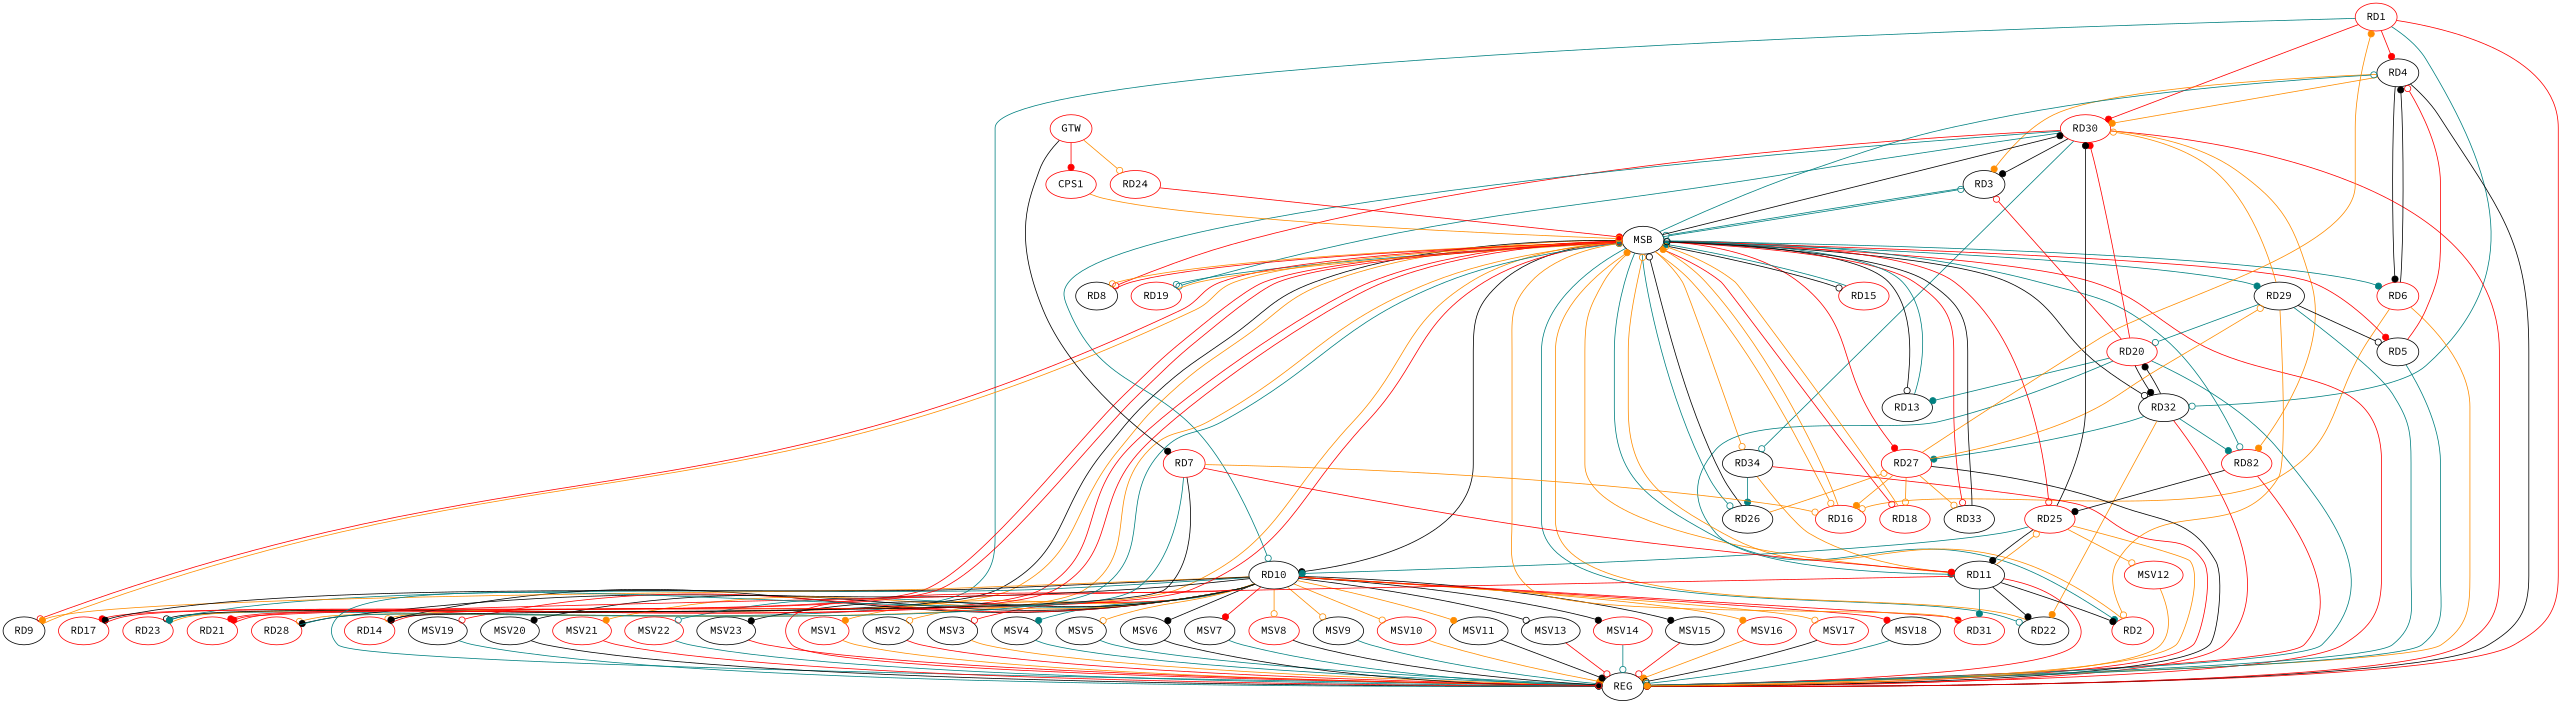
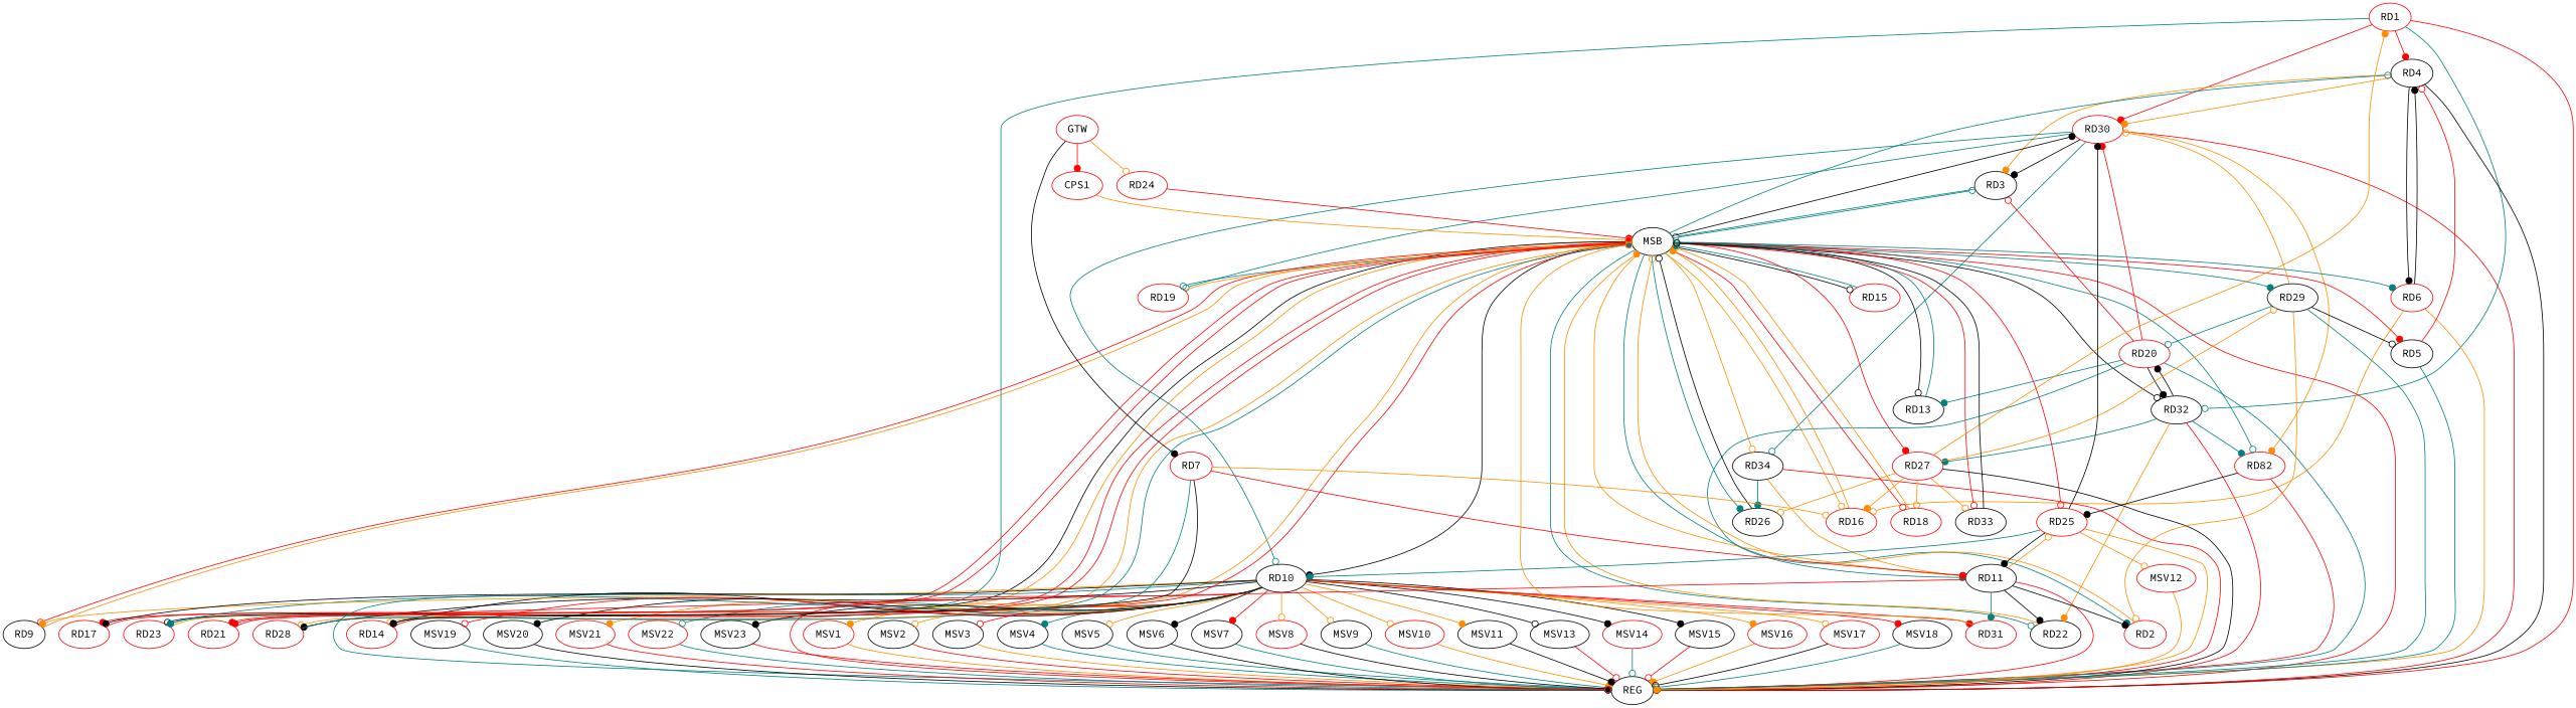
  strict digraph {
    fontname="Source Code Pro"
    node [color=red fontname="Source Code Pro"]
    edge [arrowhead=odot color=darkorange fontname="Source Code Pro"]
    n1 [label=RD1]
    n2 [color=black label=RD4]
    n3 [label=RD23]
    n4 [label=RD30]
    n5 [color=black label=RD32]
    n6 [color=black label=REG]
    n7 [color=black label=RD3]
    n8 [label=RD6]
    n9 [color=black label=MSB]
-   n10 [color=black label=RD8]
    n11 [color=black label=RD10]
    n12 [label=RD82]
    n13 [label=RD19]
    n14 [color=black label=RD34]
    n15 [color=black label=RD22]
    n16 [label=RD20]
    n17 [label=RD27]
    n18 [label=RD2]
    n19 [color=black label=RD5]
    n20 [label=RD16]
    n21 [color=black label=RD11]
    n22 [label=RD14]
    n23 [color=black label=RD9]
    n24 [label=RD17]
    n25 [label=RD28]
    n26 [label=RD21]
    n27 [label=RD25]
    n28 [color=black label=RD13]
    n29 [label=RD15]
    n30 [label=RD18]
    n31 [color=black label=RD26]
    n32 [color=black label=RD29]
    n33 [color=black label=RD33]
    n34 [label=RD7]
    n35 [label=RD31]
    n36 [label=MSV1]
    n37 [color=black label=MSV2]
    n38 [color=black label=MSV3]
    n39 [color=black label=MSV4]
    n40 [color=black label=MSV5]
    n41 [color=black label=MSV6]
    n42 [color=black label=MSV7]
    n43 [label=MSV8]
    n44 [color=black label=MSV9]
    n45 [label=MSV10]
    n46 [color=black label=MSV11]
    n47 [color=black label=MSV13]
    n48 [label=MSV14]
    n49 [color=black label=MSV15]
    n50 [label=MSV16]
    n51 [label=MSV17]
    n52 [color=black label=MSV18]
    n53 [color=black label=MSV19]
    n54 [color=black label=MSV20]
    n55 [label=MSV21]
    n56 [label=MSV22]
    n57 [color=black label=MSV23]
    n58 [label=MSV12]
    n59 [label=RD24]
    n60 [label=CPS1]
    n61 [label=GTW]
    n1 -> n2 [arrowhead=dot color=red]
    n1 -> n3 [arrowhead=dot color=teal]
    n1 -> n4 [arrowhead=dot color=red]
    n1 -> n5 [color=teal]
    n1 -> n6 [color=red]
    n2 -> n4 [arrowhead=dot]
    n2 -> n6 [color=black]
    n2 -> n7 [arrowhead=dot]
    n2 -> n8 [arrowhead=dot color=black]
    n3 -> n9 [arrowhead=dot]
    n4 -> n6 [color=red]
    n4 -> n7 [arrowhead=dot color=black]
-   n4 -> n10 [color=red]
    n4 -> n11 [color=teal]
    n4 -> n12 [arrowhead=dot]
    n4 -> n13 [color=teal]
    n4 -> n14 [color=teal]
    n5 -> n6 [color=red]
    n5 -> n12 [arrowhead=dot color=teal]
    n5 -> n15 [arrowhead=dot]
    n5 -> n16 [arrowhead=dot color=black]
    n5 -> n17 [arrowhead=dot color=teal]
    n7 -> n9 [color=teal]
    n8 -> n2 [arrowhead=dot color=black]
    n8 -> n6
    n8 -> n20
    n9 -> n2 [color=teal]
    n9 -> n3 [color=black]
    n9 -> n4 [arrowhead=dot color=black]
    n9 -> n5 [color=black]
    n9 -> n6 [color=red]
    n9 -> n7 [color=teal]
    n9 -> n8 [arrowhead=dot color=teal]
-   n9 -> n10
    n9 -> n11 [arrowhead=dot color=black]
    n9 -> n12 [color=teal]
    n9 -> n13 [color=teal]
    n9 -> n14
    n9 -> n15 [color=teal]
    n9 -> n17 [arrowhead=dot color=red]
    n9 -> n18 [arrowhead=dot color=teal]
    n9 -> n19 [arrowhead=dot color=red]
    n9 -> n20
    n9 -> n21 [arrowhead=dot]
    n9 -> n22
    n9 -> n23 [color=red]
    n9 -> n24 [arrowhead=dot color=red]
    n9 -> n25
    n9 -> n26 [arrowhead=dot color=red]
    n9 -> n27 [color=red]
    n9 -> n28 [color=black]
    n9 -> n29 [color=black]
    n9 -> n30 [color=red]
-   n9 -> n31 [color=teal]
+   n9 -> n31 [arrowhead=dot color=teal]
    n9 -> n32 [arrowhead=dot color=teal]
    n9 -> n33 [color=red]
-   n10 -> n9 [arrowhead=dot color=red]
    n11 -> n3 [arrowhead=dot color=teal]
    n11 -> n6 [arrowhead=dot color=red]
    n11 -> n22 [arrowhead=dot color=black]
    n11 -> n23 [arrowhead=dot]
    n11 -> n24 [arrowhead=dot color=black]
    n11 -> n25 [arrowhead=dot color=black]
    n11 -> n35 [arrowhead=dot color=red]
    n11 -> n36 [arrowhead=dot]
    n11 -> n37
    n11 -> n38 [color=red]
    n11 -> n39 [arrowhead=dot color=teal]
    n11 -> n40
    n11 -> n41 [arrowhead=dot color=black]
    n11 -> n42 [arrowhead=dot color=red]
    n11 -> n43
    n11 -> n44
    n11 -> n45
    n11 -> n46 [arrowhead=dot]
    n11 -> n47 [color=black]
    n11 -> n48 [arrowhead=dot color=black]
    n11 -> n49 [arrowhead=dot color=black]
    n11 -> n50 [arrowhead=dot]
    n11 -> n51
    n11 -> n52 [arrowhead=dot color=red]
    n11 -> n53 [color=red]
    n11 -> n54 [arrowhead=dot color=black]
    n11 -> n55 [arrowhead=dot]
    n11 -> n56 [color=teal]
    n11 -> n57 [arrowhead=dot color=black]
    n12 -> n6 [color=red]
    n12 -> n27 [arrowhead=dot color=black]
    n13 -> n9
    n14 -> n6 [arrowhead=dot color=red]
    n14 -> n21
    n14 -> n31 [arrowhead=dot color=teal]
    n15 -> n9 [arrowhead=dot]
    n16 -> n4 [arrowhead=dot color=red]
    n16 -> n5 [arrowhead=dot color=black]
    n16 -> n6 [color=teal]
    n16 -> n7 [color=red]
    n16 -> n21 [arrowhead=dot color=teal]
    n16 -> n28 [arrowhead=dot color=teal]
    n17 -> n1 [arrowhead=dot]
    n17 -> n6 [color=black]
    n17 -> n20 [arrowhead=dot]
    n17 -> n30
-   n31 -> n17
+   n17 -> n31
    n17 -> n32
    n17 -> n33
    n18 -> n9
    n19 -> n2 [color=red]
    n19 -> n6 [color=teal]
    n20 -> n9 [arrowhead=dot]
    n21 -> n6 [arrowhead=dot color=red]
    n21 -> n15 [arrowhead=dot color=black]
    n21 -> n18 [arrowhead=dot color=black]
    n21 -> n26 [arrowhead=dot color=red]
    n21 -> n27
    n21 -> n35 [arrowhead=dot color=teal]
    n22 -> n9 [color=red]
    n23 -> n9
    n24 -> n9 [arrowhead=dot color=red]
    n25 -> n9 [arrowhead=dot color=teal]
    n26 -> n9 [color=red]
    n27 -> n4 [arrowhead=dot color=black]
    n27 -> n6 [arrowhead=dot]
    n27 -> n11 [arrowhead=dot color=teal]
    n27 -> n21 [arrowhead=dot color=black]
    n27 -> n58
    n28 -> n9 [color=teal]
    n29 -> n9 [arrowhead=dot color=teal]
    n30 -> n9
    n31 -> n9 [color=black]
    n32 -> n4
    n32 -> n6 [color=teal]
    n32 -> n16 [color=teal]
    n32 -> n18
    n32 -> n19 [color=black]
    n33 -> n9 [color=black]
    n34 -> n6 [arrowhead=dot color=teal]
    n34 -> n20
    n34 -> n21 [arrowhead=dot color=red]
    n34 -> n22 [color=black]
    n35 -> n9
    n36 -> n6 [arrowhead=dot]
    n37 -> n6 [color=red]
    n38 -> n6
    n39 -> n6 [color=teal]
    n40 -> n6 [color=teal]
    n41 -> n6 [arrowhead=dot color=black]
    n42 -> n6 [arrowhead=dot color=teal]
    n43 -> n6 [color=black]
    n44 -> n6 [arrowhead=dot color=teal]
    n45 -> n6 [arrowhead=dot]
    n46 -> n6 [arrowhead=dot color=black]
    n47 -> n6 [color=red]
    n48 -> n6 [color=teal]
    n49 -> n6 [color=red]
    n50 -> n6 [arrowhead=dot]
    n51 -> n6 [color=black]
    n52 -> n6 [color=teal]
    n53 -> n6 [color=teal]
    n54 -> n6 [arrowhead=dot color=black]
    n55 -> n6 [color=red]
    n56 -> n6 [color=teal]
    n57 -> n6 [color=red]
    n58 -> n6 [arrowhead=dot]
    n59 -> n9 [arrowhead=dot color=red]
    n60 -> n9
    n61 -> n34 [arrowhead=dot color=black]
    n61 -> n59
    n61 -> n60 [arrowhead=dot color=red]
  }
